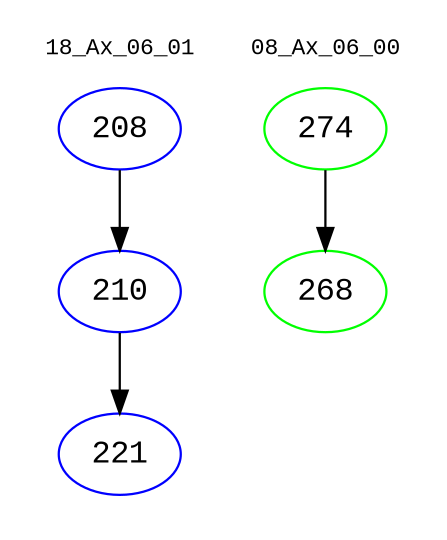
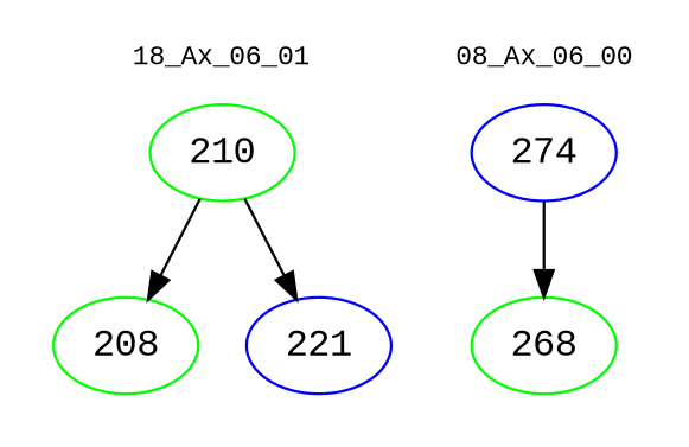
  digraph {
    fontname="Liberation Mono"
    node [color=blue fontname="Liberation Mono"]
    edge [color=black fontname="Liberation Mono"]
-   n1 [label=210]
-   n2 [label=208]
+   n1 [color=green label=210]
+   n2 [color=green label=208]
    n3 [label=221]
-   n4 [color=green label=274]
+   n4 [label=274]
    n5 [color=green label=268]
    subgraph cluster_1 {
      color=white
      fontsize=10
      label="18_Ax_06_01"
      n1
      n2
      n3
    }
    subgraph cluster_2 {
      color=white
      fontsize=10
      label="08_Ax_06_00"
      n4
      n5
    }
-   n2 -> n1
+   n1 -> n2
    n1 -> n3
    n4 -> n5
  }
